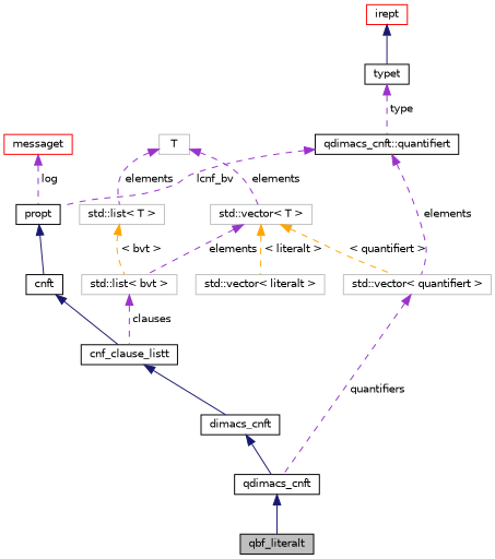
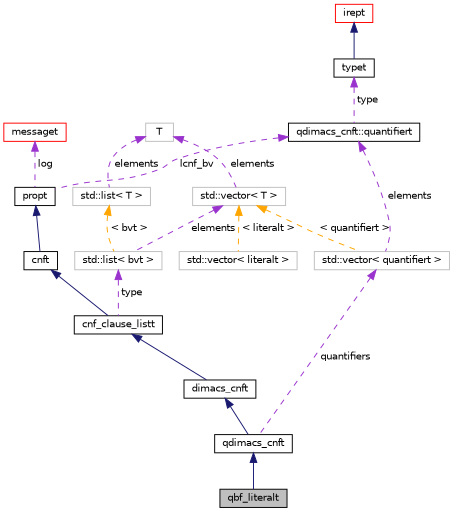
  digraph {
    node [color=black fontname=Helvetica fontsize=10 shape=record]
    edge [color=darkorchid3 dir=back fontname=Helvetica fontsize=10 labelfontname=Helvetica labelfontsize=10 style=dashed]
    n1 [fillcolor=grey75 fontcolor=black height=0.2 label=qbf_literalt style=filled width=0.4]
    n2 [height=0.2 label=qdimacs_cnft width=0.4]
    n3 [height=0.2 label=dimacs_cnft width=0.4]
    n4 [height=0.2 label=cnf_clause_listt width=0.4]
    n5 [height=0.2 label=cnft width=0.4]
    n6 [height=0.2 label=propt width=0.4]
    n7 [color=red height=0.2 label=messaget width=0.4]
    n8 [color=grey75 height=0.2 label="std::vector\< literalt \>" width=0.4]
    n9 [color=grey75 height=0.2 label="std::vector\< T \>" width=0.4]
    n10 [color=grey75 height=0.2 label="std::list\< bvt \>" width=0.4]
    n11 [color=grey75 height=0.2 label="std::vector\< quantifiert \>" width=0.4]
    n12 [color=grey75 height=0.2 label=T width=0.4]
    n13 [color=grey75 height=0.2 label="std::list\< T \>" width=0.4]
    n14 [height=0.2 label="qdimacs_cnft::quantifiert" width=0.4]
    n15 [height=0.2 label=typet width=0.4]
    n16 [color=red height=0.2 label=irept width=0.4]
    n2 -> n1 [color=midnightblue style=solid]
    n3 -> n2 [color=midnightblue style=solid]
    n4 -> n3 [color=midnightblue style=solid]
    n5 -> n4 [color=midnightblue style=solid]
    n6 -> n5 [color=midnightblue style=solid]
    n7 -> n6 [label=" log"]
    n9 -> n8 [color=orange label=" \< literalt \>"]
    n9 -> n10 [label=" elements"]
    n9 -> n11 [color=orange label=" \< quantifiert \>"]
-   n10 -> n4 [label=" clauses"]
+   n10 -> n4 [label=" type"]
    n11 -> n2 [label=" quantifiers"]
    n12 -> n9 [label=" elements"]
    n12 -> n13 [label=" elements"]
    n13 -> n10 [color=orange label=" \< bvt \>"]
    n14 -> n6 [label=" lcnf_bv"]
    n14 -> n11 [label=" elements"]
    n15 -> n14 [label=" type"]
    n16 -> n15 [color=midnightblue style=solid]
  }
